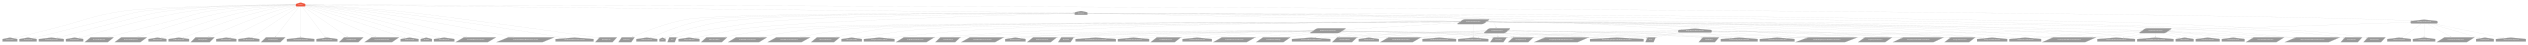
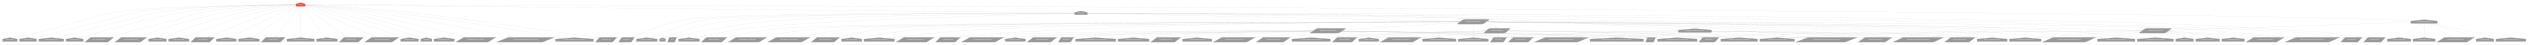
  strict digraph {
    fontname=Nunito
    node [color="#999999" fillcolor="#999999" fontcolor=white fontname=Nunito fontsize=12 margin="0.07,0.05" shape=house style=filled]
    edge [color="#cccccc" fontname=Nunito]
    AnyBidirectionalCollection [height=0.3 shape=parallelogram]
    AnyCollection [height=0.3 shape=parallelogram]
    AnyIterator [height=0.3]
    AnyRandomAccessCollection [height=0.3 shape=parallelogram]
    AnySequence [height=0.3]
    Array [height=0.3 shape=parallelogram]
    ArraySlice [height=0.3 shape=parallelogram]
    BidirectionalSlice [height=0.3 shape=parallelogram]
    ClosedRangeIterator [height=0.3]
    CollectionOfOne [height=0.3 shape=parallelogram]
    ContiguousArray [height=0.3 shape=parallelogram]
    CountableClosedRange [height=0.3 shape=parallelogram]
    CountableRange [height=0.3 shape=parallelogram]
    DefaultBidirectionalIndices [height=0.3 shape=parallelogram]
    DefaultIndices [height=0.3 shape=parallelogram]
    DefaultRandomAccessIndices [height=0.3 shape=parallelogram]
    Dictionary [height=0.3 shape=parallelogram]
    DictionaryLiteral [height=0.3]
    EmptyCollection [height=0.3]
    EmptyIterator [height=0.3]
    EnumeratedIterator [height=0.3 shape=parallelogram]
    EnumeratedSequence [height=0.3 shape=parallelogram]
    FlattenBidirectionalCollection [height=0.3 shape=parallelogram]
    FlattenCollection [height=0.3]
    FlattenIterator [height=0.3]
    FlattenSequence [height=0.3]
    IndexingIterator [height=0.3 shape=parallelogram]
    IteratorOverOne [height=0.3]
    IteratorSequence [height=0.3]
    JoinedSequence [height=0.3 shape=parallelogram]
    LazyBidirectionalCollection [height=0.3]
    LazyCollection [height=0.3]
    LazyDropWhileBidirectionalCollection [height=0.3 shape=parallelogram]
    LazyDropWhileIterator [height=0.3]
    LazyDropWhileSequence [height=0.3]
    LazyFilterBidirectionalCollection [height=0.3]
    LazyFilterCollection [height=0.3]
    LazyFilterIterator [height=0.3]
    LazyFilterSequence [height=0.3]
    LazyMapBidirectionalCollection [height=0.3]
    LazyMapCollection [height=0.3]
    LazyMapIterator [height=0.3 shape=parallelogram]
+   LazyMapRandomAccessCollection [height=0.3]
    LazyMapSequence [height=0.3]
    LazyPrefixWhileBidirectionalCollection [height=0.3 shape=parallelogram]
    LazyPrefixWhileCollection [height=0.3 shape=parallelogram]
    LazyPrefixWhileIterator [height=0.3 shape=parallelogram]
    LazyPrefixWhileSequence [height=0.3 shape=parallelogram]
    LazyRandomAccessCollection [height=0.3]
    LazySequence [height=0.3]
    MutableBidirectionalSlice [height=0.3]
    MutableRandomAccessSlice [height=0.3 shape=parallelogram]
    MutableRangeReplaceableBidirectionalSlice [height=0.3 shape=parallelogram]
    MutableRangeReplaceableRandomAccessSlice [height=0.3]
    MutableRangeReplaceableSlice [height=0.3]
    MutableSlice [height=0.3 shape=parallelogram]
    RandomAccessSlice [height=0.3 shape=parallelogram]
    RangeReplaceableBidirectionalSlice [height=0.3 shape=parallelogram]
    RangeReplaceableRandomAccessSlice [height=0.3 shape=parallelogram]
    RangeReplaceableSlice [height=0.3 shape=parallelogram]
    Repeated [height=0.3 shape=parallelogram]
    ReversedCollection [height=0.3 shape=parallelogram]
    ReversedRandomAccessCollection [height=0.3]
    Set [height=0.3]
    Slice [height=0.3 shape=parallelogram]
    StrideThrough [height=0.3]
    StrideTo [height=0.3]
    "String.CharacterView" [height=0.3 shape=parallelogram]
    n69 [height=0.3 label="String.UTF16Zip"]
    "String.UTF16View.Indices" [height=0.3]
    "String.UTF8View" [height=0.3]
    "String.UnicodeScalarView" [height=0.3]
    UnfoldSequence [height=0.3]
    "UnicodeScalar.UTF16View" [height=0.3]
    UnsafeBufferPointer [height=0.3 shape=parallelogram]
    UnsafeBufferPointerIterator [height=0.3 shape=parallelogram]
    UnsafeMutableBufferPointer [height=0.3]
    UnsafeMutableRawBufferPointer [height=0.3]
    "UnsafeMutableRawBufferPointer.Iterator" [height=0.3 shape=parallelogram]
    UnsafeRawBufferPointer [height=0.3]
    "UnsafeRawBufferPointer.Iterator" [height=0.3]
    Zip2Sequence [height=0.3 shape=parallelogram]
    BidirectionalCollection [height=0.3 shape=parallelogram style="filled,rounded"]
    RandomAccessCollection [height=0.3 shape=parallelogram style="filled,rounded"]
    Collection [height=0.3 style="filled,rounded"]
    LazyCollectionProtocol [height=0.3 shape=parallelogram style="filled,rounded"]
    MutableCollection [height=0.3 shape=parallelogram style="filled,rounded"]
    RangeReplaceableCollection [height=0.3 style="filled,rounded"]
    LazySequenceProtocol [height=0.3 style="filled,rounded"]
    n90 [color="#ee543d" fillcolor="#ee543d" height=0.3 label=Indices style="filled,rounded"]
    subgraph sub_1 {
      rank=max
      AnyBidirectionalCollection
      AnyCollection
      AnyIterator
      AnyRandomAccessCollection
      AnySequence
      Array
      ArraySlice
      BidirectionalSlice
      ClosedRangeIterator
      CollectionOfOne
      ContiguousArray
      CountableClosedRange
      CountableRange
      DefaultBidirectionalIndices
      DefaultIndices
      DefaultRandomAccessIndices
      Dictionary
      DictionaryLiteral
      EmptyCollection
      EmptyIterator
      EnumeratedIterator
      EnumeratedSequence
      FlattenBidirectionalCollection
      FlattenCollection
      FlattenIterator
      FlattenSequence
      IndexingIterator
      IteratorOverOne
      IteratorSequence
      JoinedSequence
      LazyBidirectionalCollection
      LazyCollection
      LazyDropWhileBidirectionalCollection
      LazyDropWhileIterator
      LazyDropWhileSequence
      LazyFilterBidirectionalCollection
      LazyFilterCollection
      LazyFilterIterator
      LazyFilterSequence
      LazyMapBidirectionalCollection
      LazyMapCollection
      LazyMapIterator
+     LazyMapRandomAccessCollection
      LazyMapSequence
      LazyPrefixWhileBidirectionalCollection
      LazyPrefixWhileCollection
      LazyPrefixWhileIterator
      LazyPrefixWhileSequence
      LazyRandomAccessCollection
      LazySequence
      MutableBidirectionalSlice
      MutableRandomAccessSlice
      MutableRangeReplaceableBidirectionalSlice
      MutableRangeReplaceableRandomAccessSlice
      MutableRangeReplaceableSlice
      MutableSlice
      RandomAccessSlice
      RangeReplaceableBidirectionalSlice
      RangeReplaceableRandomAccessSlice
      RangeReplaceableSlice
      Repeated
      ReversedCollection
      ReversedRandomAccessCollection
      Set
      Slice
      StrideThrough
      StrideTo
      "String.CharacterView"
      n69
      "String.UTF16View.Indices"
      "String.UTF8View"
      "String.UnicodeScalarView"
      UnfoldSequence
      "UnicodeScalar.UTF16View"
      UnsafeBufferPointer
      UnsafeBufferPointerIterator
      UnsafeMutableBufferPointer
      UnsafeMutableRawBufferPointer
      "UnsafeMutableRawBufferPointer.Iterator"
      UnsafeRawBufferPointer
      "UnsafeRawBufferPointer.Iterator"
      Zip2Sequence
    }
    BidirectionalCollection -> AnyBidirectionalCollection
    BidirectionalCollection -> BidirectionalSlice
    BidirectionalCollection -> DefaultBidirectionalIndices
    BidirectionalCollection -> FlattenBidirectionalCollection
    BidirectionalCollection -> LazyBidirectionalCollection
    BidirectionalCollection -> LazyDropWhileBidirectionalCollection
    BidirectionalCollection -> LazyFilterBidirectionalCollection
    BidirectionalCollection -> LazyMapBidirectionalCollection
    BidirectionalCollection -> LazyPrefixWhileBidirectionalCollection
    BidirectionalCollection -> MutableBidirectionalSlice
    BidirectionalCollection -> MutableRangeReplaceableBidirectionalSlice
    BidirectionalCollection -> RangeReplaceableBidirectionalSlice
    BidirectionalCollection -> ReversedCollection
    BidirectionalCollection -> "String.CharacterView"
    BidirectionalCollection -> n69
    BidirectionalCollection -> "String.UTF16View.Indices"
    BidirectionalCollection -> "String.UnicodeScalarView"
    BidirectionalCollection -> RandomAccessCollection
    RandomAccessCollection -> AnyRandomAccessCollection
    RandomAccessCollection -> Array
    RandomAccessCollection -> ArraySlice
    RandomAccessCollection -> CollectionOfOne
    RandomAccessCollection -> ContiguousArray
    RandomAccessCollection -> CountableClosedRange
    RandomAccessCollection -> CountableRange
    RandomAccessCollection -> DefaultRandomAccessIndices
    RandomAccessCollection -> DictionaryLiteral
    RandomAccessCollection -> EmptyCollection
+   RandomAccessCollection -> LazyMapRandomAccessCollection
    RandomAccessCollection -> LazyRandomAccessCollection
    RandomAccessCollection -> MutableRandomAccessSlice
    RandomAccessCollection -> MutableRangeReplaceableRandomAccessSlice
    RandomAccessCollection -> RandomAccessSlice
    RandomAccessCollection -> RangeReplaceableRandomAccessSlice
    RandomAccessCollection -> Repeated
    RandomAccessCollection -> ReversedRandomAccessCollection
    RandomAccessCollection -> "UnicodeScalar.UTF16View"
    RandomAccessCollection -> UnsafeBufferPointer
    RandomAccessCollection -> UnsafeMutableBufferPointer
    RandomAccessCollection -> UnsafeMutableRawBufferPointer
    RandomAccessCollection -> UnsafeRawBufferPointer
    Collection -> AnyCollection
    Collection -> DefaultIndices
    Collection -> Dictionary
    Collection -> FlattenCollection
    Collection -> Set
    Collection -> Slice
    Collection -> "String.UTF8View"
    Collection -> BidirectionalCollection
    Collection -> LazyCollectionProtocol
    Collection -> MutableCollection
    Collection -> RangeReplaceableCollection
    LazyCollectionProtocol -> LazyBidirectionalCollection
    LazyCollectionProtocol -> LazyCollection
    LazyCollectionProtocol -> LazyDropWhileBidirectionalCollection
    LazyCollectionProtocol -> LazyFilterBidirectionalCollection
    LazyCollectionProtocol -> LazyFilterCollection
    LazyCollectionProtocol -> LazyMapBidirectionalCollection
    LazyCollectionProtocol -> LazyMapCollection
+   LazyCollectionProtocol -> LazyMapRandomAccessCollection
    LazyCollectionProtocol -> LazyPrefixWhileBidirectionalCollection
    LazyCollectionProtocol -> LazyPrefixWhileCollection
    LazyCollectionProtocol -> LazyRandomAccessCollection
    MutableCollection -> Array
    MutableCollection -> ArraySlice
    MutableCollection -> CollectionOfOne
    MutableCollection -> ContiguousArray
    MutableCollection -> EmptyCollection
    MutableCollection -> MutableBidirectionalSlice
    MutableCollection -> MutableRandomAccessSlice
    MutableCollection -> MutableRangeReplaceableBidirectionalSlice
    MutableCollection -> MutableRangeReplaceableRandomAccessSlice
    MutableCollection -> MutableRangeReplaceableSlice
    MutableCollection -> MutableSlice
    MutableCollection -> UnsafeMutableBufferPointer
    MutableCollection -> UnsafeMutableRawBufferPointer
    RangeReplaceableCollection -> Array
    RangeReplaceableCollection -> ArraySlice
    RangeReplaceableCollection -> ContiguousArray
    RangeReplaceableCollection -> MutableRangeReplaceableBidirectionalSlice
    RangeReplaceableCollection -> MutableRangeReplaceableRandomAccessSlice
    RangeReplaceableCollection -> MutableRangeReplaceableSlice
    RangeReplaceableCollection -> RangeReplaceableBidirectionalSlice
    RangeReplaceableCollection -> RangeReplaceableRandomAccessSlice
    RangeReplaceableCollection -> RangeReplaceableSlice
    RangeReplaceableCollection -> "String.CharacterView"
    RangeReplaceableCollection -> "String.UnicodeScalarView"
    LazySequenceProtocol -> LazyDropWhileSequence
    LazySequenceProtocol -> LazyFilterSequence
    LazySequenceProtocol -> LazyMapSequence
    LazySequenceProtocol -> LazyPrefixWhileSequence
    LazySequenceProtocol -> LazySequence
    LazySequenceProtocol -> LazyCollectionProtocol
    n90 -> AnyIterator
    n90 -> AnySequence
    n90 -> ClosedRangeIterator
    n90 -> EmptyIterator
    n90 -> EnumeratedIterator
    n90 -> EnumeratedSequence
    n90 -> FlattenIterator
    n90 -> FlattenSequence
    n90 -> IndexingIterator
    n90 -> IteratorOverOne
    n90 -> IteratorSequence
    n90 -> JoinedSequence
    n90 -> LazyDropWhileIterator
    n90 -> LazyFilterIterator
    n90 -> LazyMapIterator
    n90 -> LazyPrefixWhileIterator
    n90 -> StrideThrough
    n90 -> StrideTo
    n90 -> UnfoldSequence
    n90 -> UnsafeBufferPointerIterator
    n90 -> "UnsafeMutableRawBufferPointer.Iterator"
    n90 -> "UnsafeRawBufferPointer.Iterator"
    n90 -> Zip2Sequence
    n90 -> Collection
    n90 -> LazySequenceProtocol
  }
